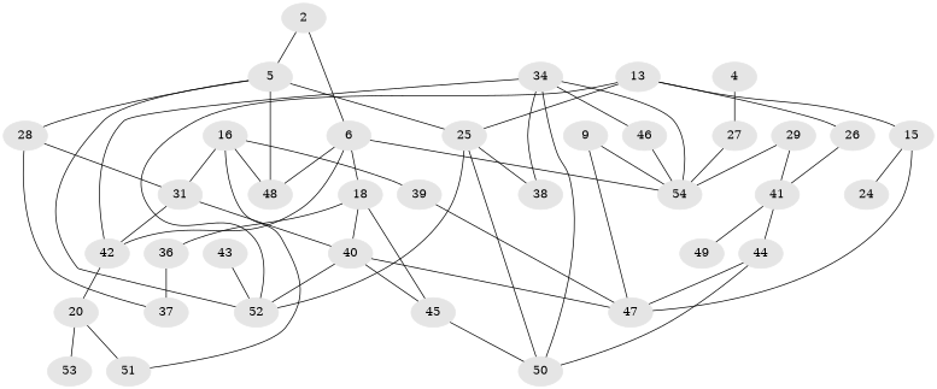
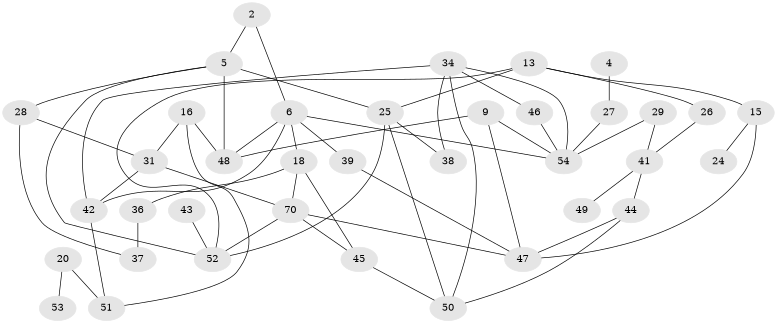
  graph {
    node [color=gray90 style=filled]
    edge [weight=1.0]
    2
    5
    6
    25
    28
    48
    52
    18
    39
    42
    54
    4
    27
    38
    50
    31
    37
    36
-   40
+   40 [label=70]
    45
    47
    51
    13
    15
    26
    9
    24
    41
    16
    20
    53
    44
    49
    29
    34
    46
    43
    2 -- 5
    2 -- 6
    5 -- 25
    5 -- 28
    5 -- 48
    5 -- 52
    6 -- 48
    6 -- 18
-   16 -- 39
+   6 -- 39
    6 -- 42
    6 -- 54
    25 -- 52
    25 -- 38
    25 -- 50
    28 -- 31
    28 -- 37
    18 -- 36 [weight=2.0]
    18 -- 40
    18 -- 45
    39 -- 47
-   42 -- 20
+   42 -- 51
    4 -- 27
    27 -- 54
    31 -- 42
    31 -- 40 [weight=2.0]
    36 -- 37
    40 -- 52
    40 -- 45
    40 -- 47
    45 -- 50
    13 -- 25
    13 -- 52
    13 -- 15
    13 -- 26
    15 -- 47
    15 -- 24
    26 -- 41
+   9 -- 48
    9 -- 54
    9 -- 47
    41 -- 44
    41 -- 49
    16 -- 48
    16 -- 31
    16 -- 51
    20 -- 51
    20 -- 53
    44 -- 50
    44 -- 47
    29 -- 54
    29 -- 41
    34 -- 42
    34 -- 54
    34 -- 38
    34 -- 50
    34 -- 46
    46 -- 54
    43 -- 52
  }
